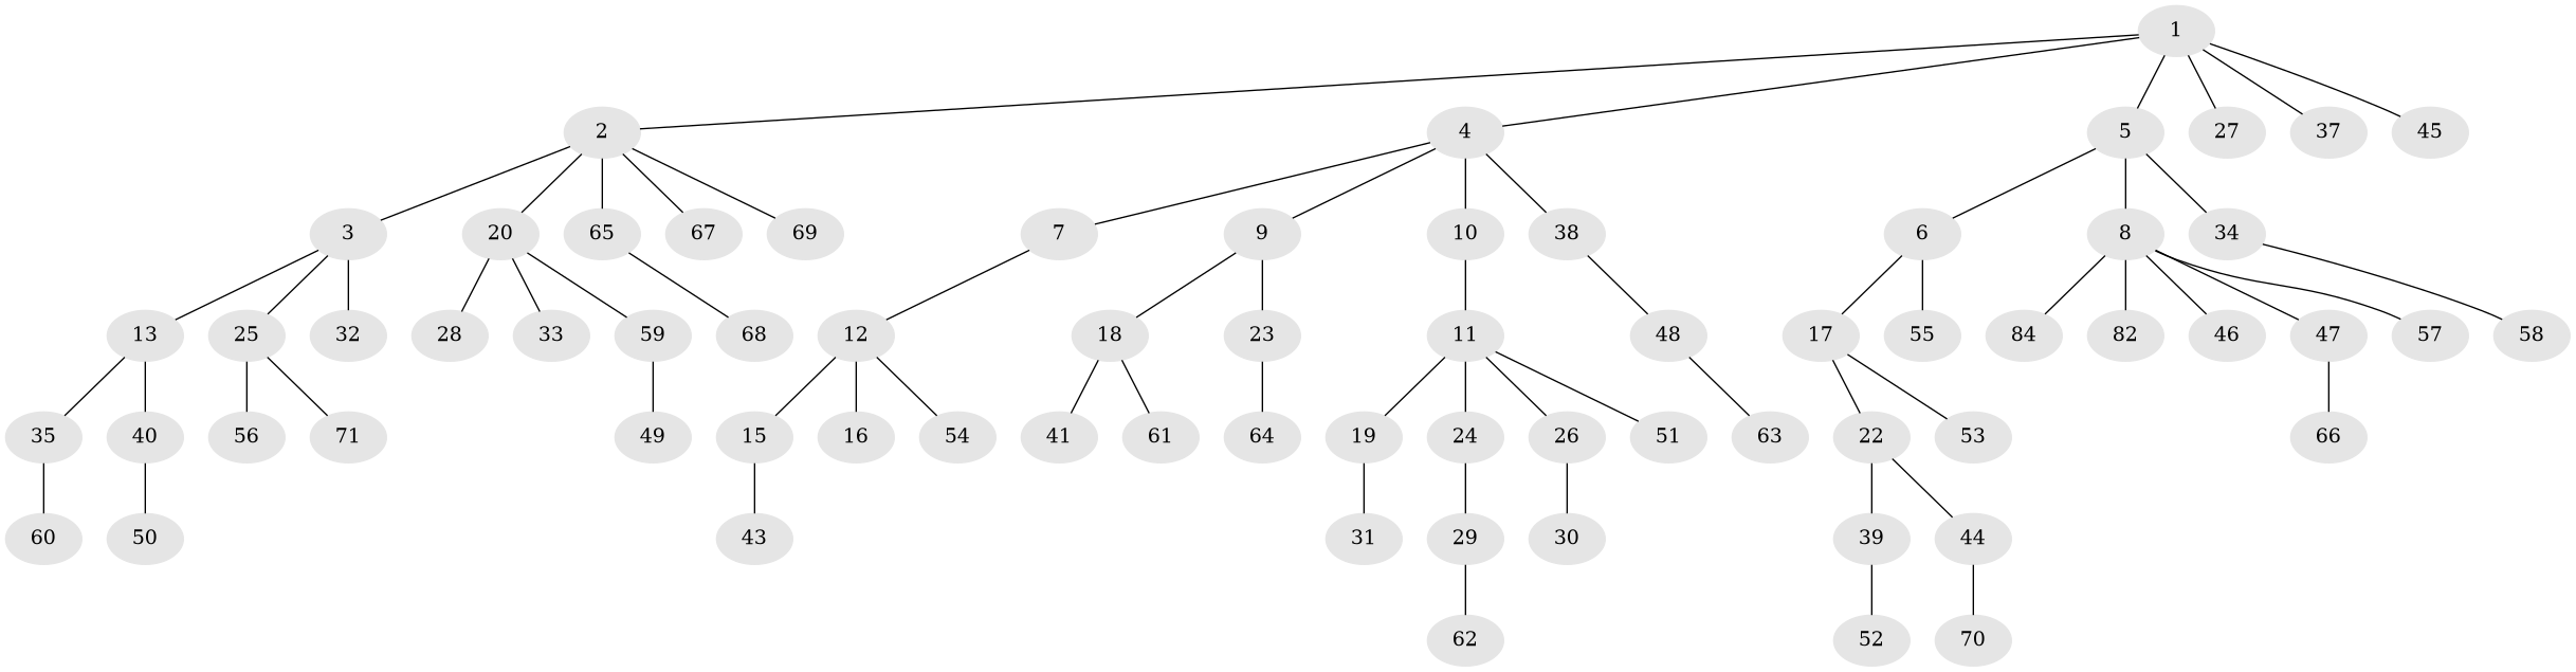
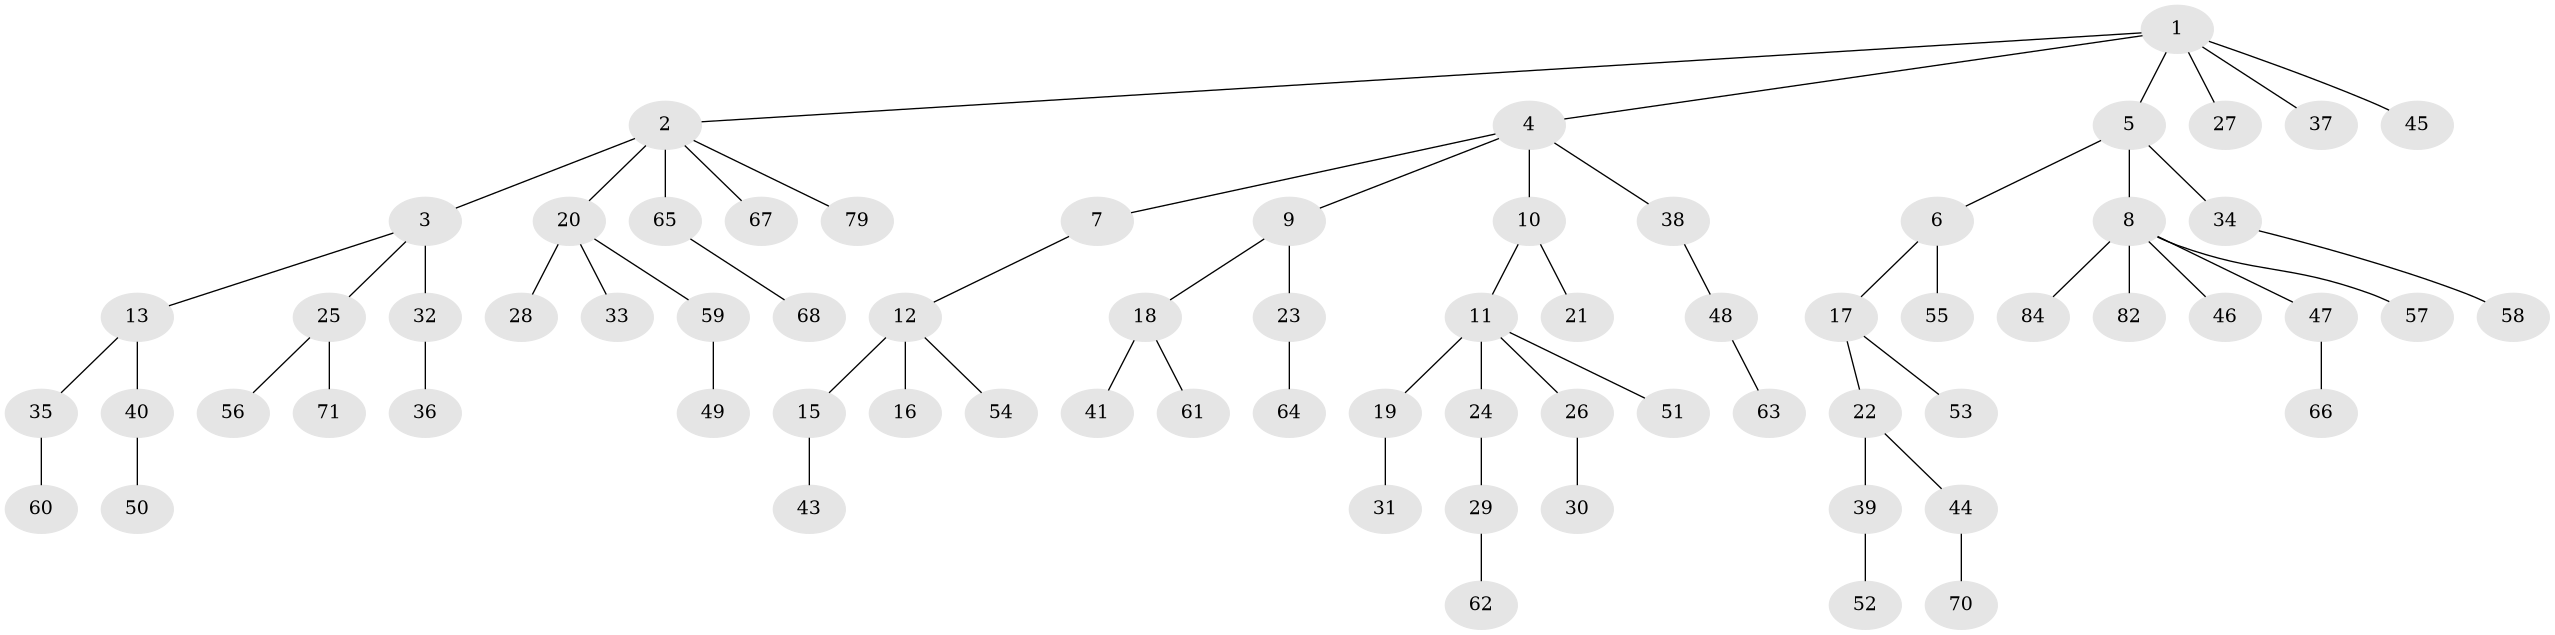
  graph {
    node [color=gray90 style=filled]
    edge [weight=1.0]
    1
    2
    4
    5
    27
    37
    45
    3
    20
    65
    67
-   69
+   69 [label=79]
    7
    9
    10
    38
    6
    8
    34
    13
    25
    32
    28
    33
    59
    68
    35
    40
    56
    71
+   36
    12
    18
    23
    11
+   21
    48
    17
    55
    n40 [label=84]
    n41 [label=82]
    46
    47
    57
    58
    22
    53
    15
    16
    54
    66
    41
    61
    64
    19
    24
    26
    51
    31
    29
    30
    43
    60
    50
    39
    44
    49
    52
    70
    62
    63
    1 -- 2
    1 -- 4
    1 -- 5
    1 -- 27
    1 -- 37
    1 -- 45
    2 -- 3 [weight=2.0]
    2 -- 20
    2 -- 65
    2 -- 67
    2 -- 69
    4 -- 7
    4 -- 9
    4 -- 10
    4 -- 38
    5 -- 6
    5 -- 8
    5 -- 34 [weight=3.0]
    3 -- 13
    3 -- 25
    3 -- 32
    20 -- 28 [weight=2.0]
    20 -- 33
    20 -- 59
    65 -- 68
    7 -- 12
    9 -- 18
    9 -- 23 [weight=2.0]
    10 -- 11
+   10 -- 21
    38 -- 48
    6 -- 17
    6 -- 55
    8 -- n40
    8 -- n41
    8 -- 46
    8 -- 47
    8 -- 57
    34 -- 58
    13 -- 35
    13 -- 40
    25 -- 56
    25 -- 71
+   32 -- 36 [weight=2.0]
    59 -- 49 [weight=3.0]
    35 -- 60
    40 -- 50 [weight=3.0]
    12 -- 15 [weight=2.0]
    12 -- 16
    12 -- 54
    18 -- 41 [weight=2.0]
    18 -- 61
    23 -- 64
    11 -- 19
    11 -- 24 [weight=3.0]
    11 -- 26
    11 -- 51
    48 -- 63
    17 -- 22
    17 -- 53
    47 -- 66 [weight=2.0]
    22 -- 39 [weight=2.0]
    22 -- 44
    15 -- 43
    19 -- 31
    24 -- 29
    26 -- 30
    29 -- 62
    39 -- 52
    44 -- 70
  }
